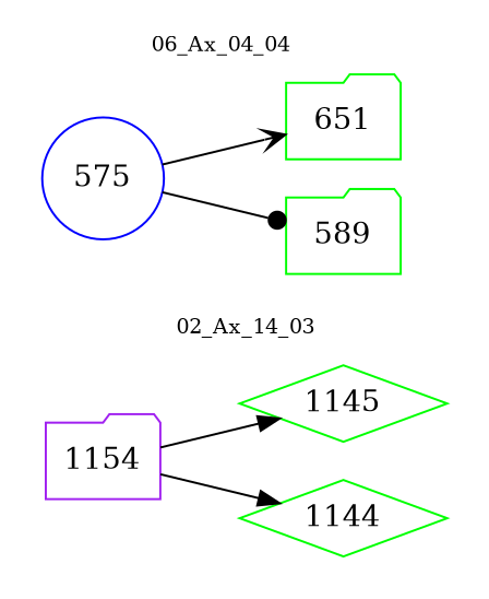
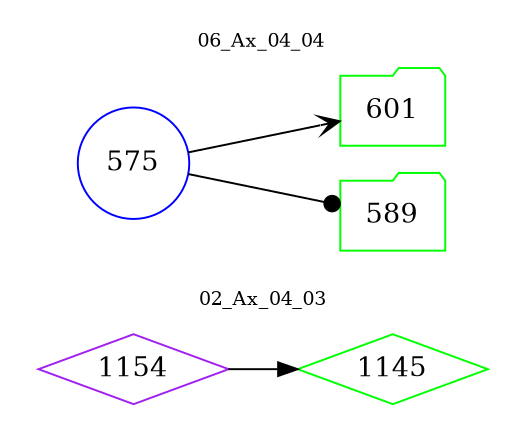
  digraph {
    rankdir=LR
    node [color=green shape=diamond]
    edge [arrowhead=normal color=black]
-   n1 [color=purple label=1154 shape=folder]
-   n2 [label=1144]
+   n1 [color=purple label=1154]
    n3 [label=1145]
    n4 [color=blue label=575 shape=circle]
    n5 [label=589 shape=folder]
-   n6 [label=651 shape=folder]
+   n6 [label=601 shape=folder]
    subgraph cluster_1 {
      color=white
      fontsize=10
-     label="02_Ax_14_03"
+     label="02_Ax_04_03"
      n1
-     n2
      n3
    }
    subgraph cluster_2 {
      color=white
      fontsize=10
      label="06_Ax_04_04"
      n4
      n5
      n6
    }
-   n1 -> n2
    n1 -> n3
    n4 -> n5 [arrowhead=dot]
    n4 -> n6 [arrowhead=vee]
  }
